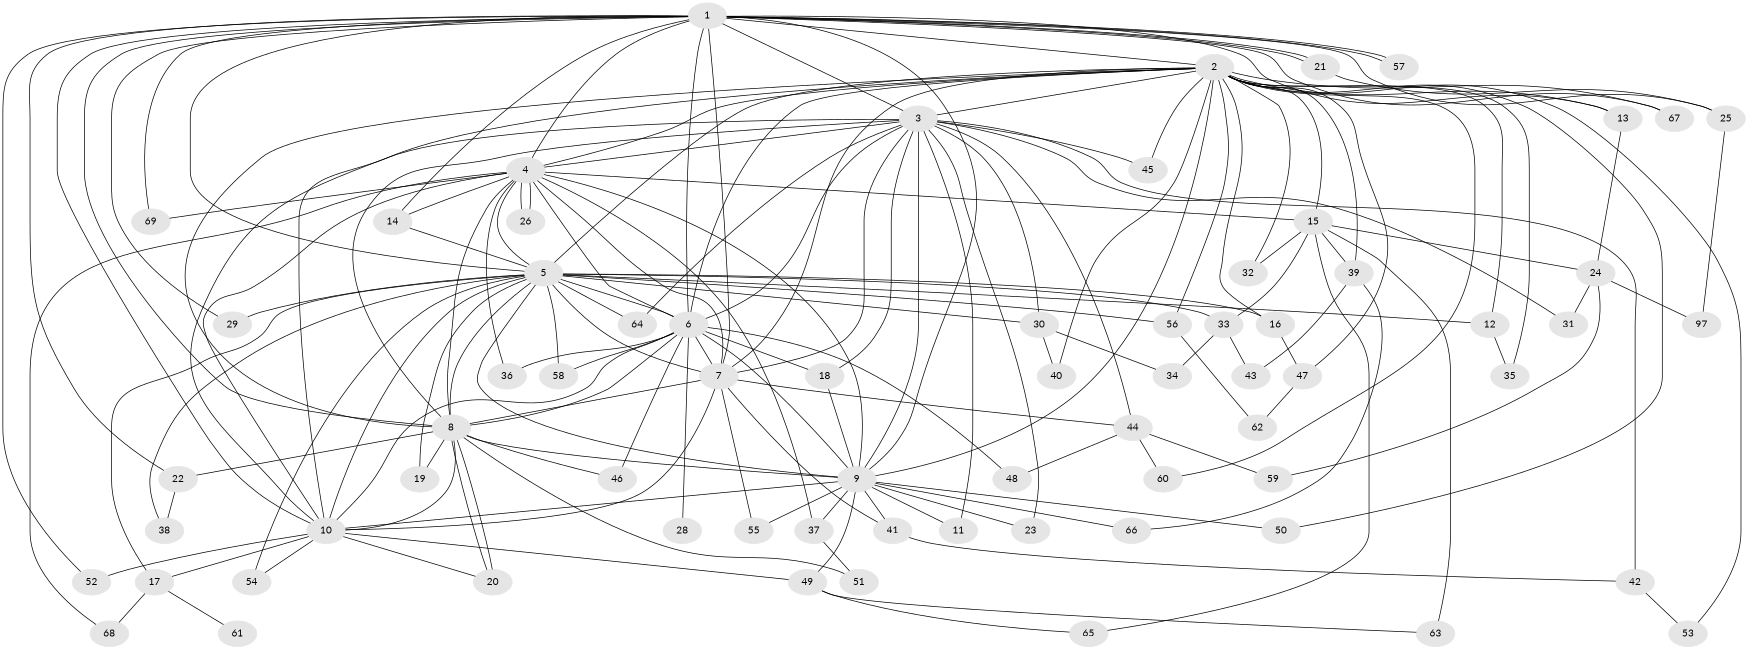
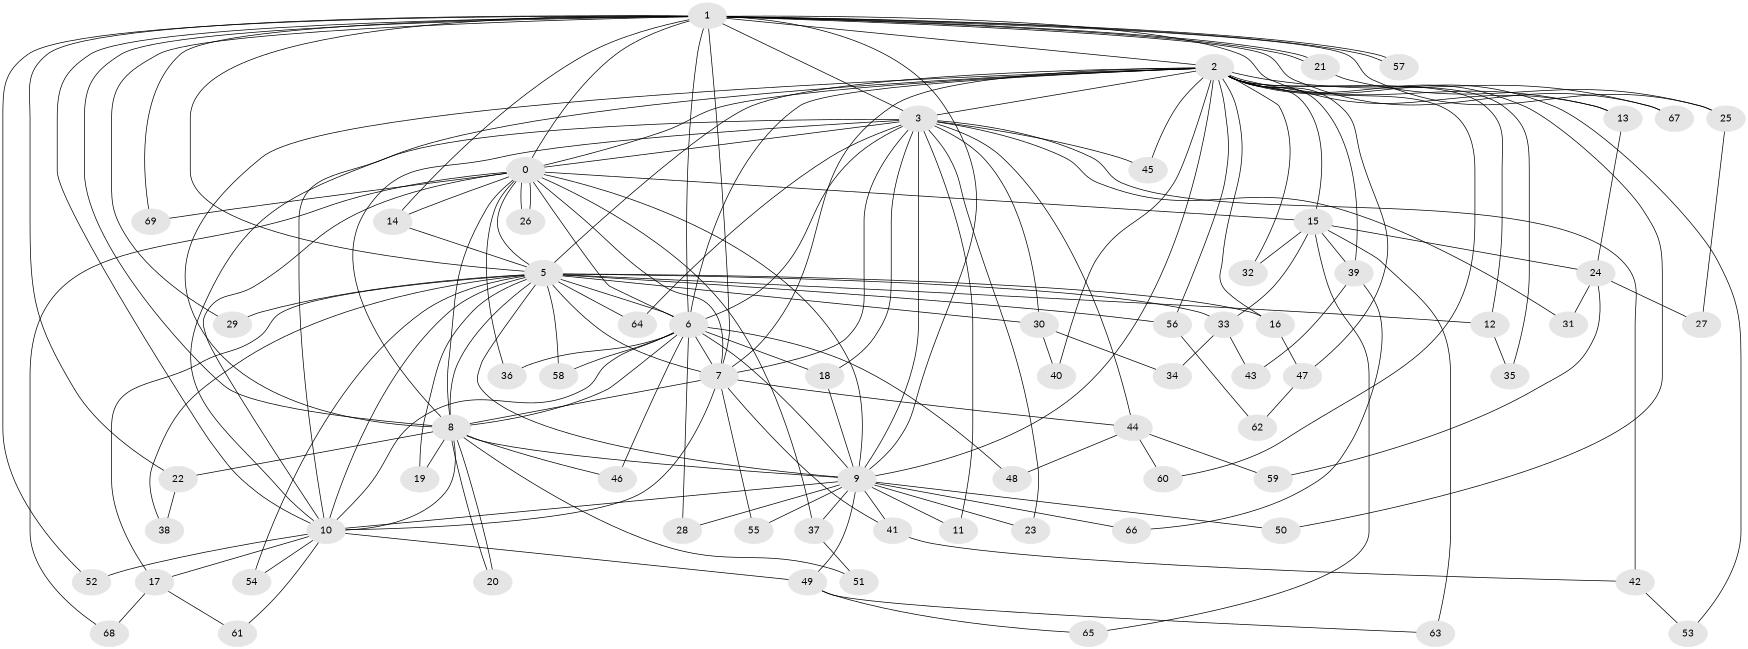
  graph {
    fontname=Lato
    node [color=gray90 fontname=Lato style=filled]
    edge [fontname=Lato]
    1
    2
    3
-   4
+   4 [label=0]
    5
    6
    7
    8
    9
    10
    13
    14
    21
    22
    25
    29
    52
    57
    67
    69
    12
    15
    16
    32
    35
    39
    40
    45
    47
    50
    53
    56
    60
    11
    18
    23
    30
    31
    42
    44
    64
    26
    36
    37
    68
    17
    19
    33
    38
    54
    58
    28
    46
    48
    41
    55
    20
    51
    49
    66
    61
    24
-   27 [label=97]
+   27
    63
    65
    43
    62
    34
    59
    1 -- 2
    1 -- 3
    1 -- 4
    1 -- 5
    1 -- 6
    1 -- 7
    1 -- 8
    1 -- 9
    1 -- 10
    1 -- 13
    1 -- 14
    1 -- 21
    1 -- 21
    1 -- 22
    1 -- 25
    1 -- 29
    1 -- 52
    1 -- 57
    1 -- 57
    1 -- 67
    1 -- 69
    2 -- 3
    2 -- 4
    2 -- 5
    2 -- 6
    2 -- 7
    2 -- 8
    2 -- 9
    2 -- 10
    2 -- 13
    2 -- 67
    2 -- 12
    2 -- 15
    2 -- 16
    2 -- 32
    2 -- 35
    2 -- 39
    2 -- 40
    2 -- 45
    2 -- 47
    2 -- 50
    2 -- 53
    2 -- 56
    2 -- 60
    3 -- 4
    3 -- 6
    3 -- 7
    3 -- 8
    3 -- 9
    3 -- 10
    3 -- 45
    3 -- 11
    3 -- 18
    3 -- 23
    3 -- 30
    3 -- 31
    3 -- 42
    3 -- 44
    3 -- 64
    4 -- 5
    4 -- 6
    4 -- 7
    4 -- 8
    4 -- 9
    4 -- 10
    4 -- 14
    4 -- 69
    4 -- 15
    4 -- 26
    4 -- 26
    4 -- 36
    4 -- 37
    4 -- 68
    5 -- 6
    5 -- 7
    5 -- 8
    5 -- 9
    5 -- 10
    5 -- 29
    5 -- 12
    5 -- 16
    5 -- 56
    5 -- 30
    5 -- 64
    5 -- 17
    5 -- 19
    5 -- 33
    5 -- 38
    5 -- 54
    5 -- 58
    6 -- 7
    6 -- 8
    6 -- 9
    6 -- 10
    6 -- 18
    6 -- 36
    6 -- 58
    6 -- 28
    6 -- 46
    6 -- 48
    7 -- 8
    7 -- 10
    7 -- 44
    7 -- 41
    7 -- 55
    8 -- 9
    8 -- 10
    8 -- 22
    8 -- 19
    8 -- 46
    8 -- 20
    8 -- 20
    8 -- 51
    9 -- 10
    9 -- 50
    9 -- 11
    9 -- 23
    9 -- 37
+   9 -- 28
    9 -- 41
    9 -- 55
    9 -- 49
    9 -- 66
    10 -- 52
    10 -- 17
    10 -- 54
    10 -- 49
-   10 -- 20
+   10 -- 61
    13 -- 24
    14 -- 5
    21 -- 25
    22 -- 38
    25 -- 27
    12 -- 35
    15 -- 32
    15 -- 39
    15 -- 33
    15 -- 24
    15 -- 63
    15 -- 65
    16 -- 47
    39 -- 66
    39 -- 43
    47 -- 62
    56 -- 62
    18 -- 9
    30 -- 40
    30 -- 34
    42 -- 53
    44 -- 60
    44 -- 48
    44 -- 59
    37 -- 51
    17 -- 68
    17 -- 61
    33 -- 43
    33 -- 34
    41 -- 42
    49 -- 63
    49 -- 65
    24 -- 31
    24 -- 27
    24 -- 59
  }
